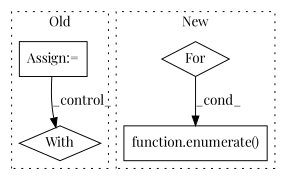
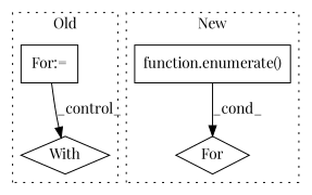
  digraph {
    fontname="Playfair Display"
    node [fontname="Playfair Display" shape=diamond]
    edge [fontname="Playfair Display"]
    n1 [a=39 l="5,49" label=With s="891,899"]
-   n2 [a=68 l=3 label="Assign:=" s=5952 shape=box]
+   n2 [a=68 l=3 label="For:=" s=5952 shape=box]
    n3 [a=75 l="10,1" label="function.enumerate()" s="1023,1037" shape=box]
    n4 [a=107 l="4,14" label=For s="1006,1038"]
    subgraph cluster_1 {
      label=Old
      style=dotted
      n1
      n2
    }
    subgraph cluster_2 {
      label=New
      style=dotted
      n3
      n4
    }
    n2 -> n1 [label=_control_]
-   n4 -> n3 [label=_cond_]
+   n3 -> n4 [label=_cond_]
  }
